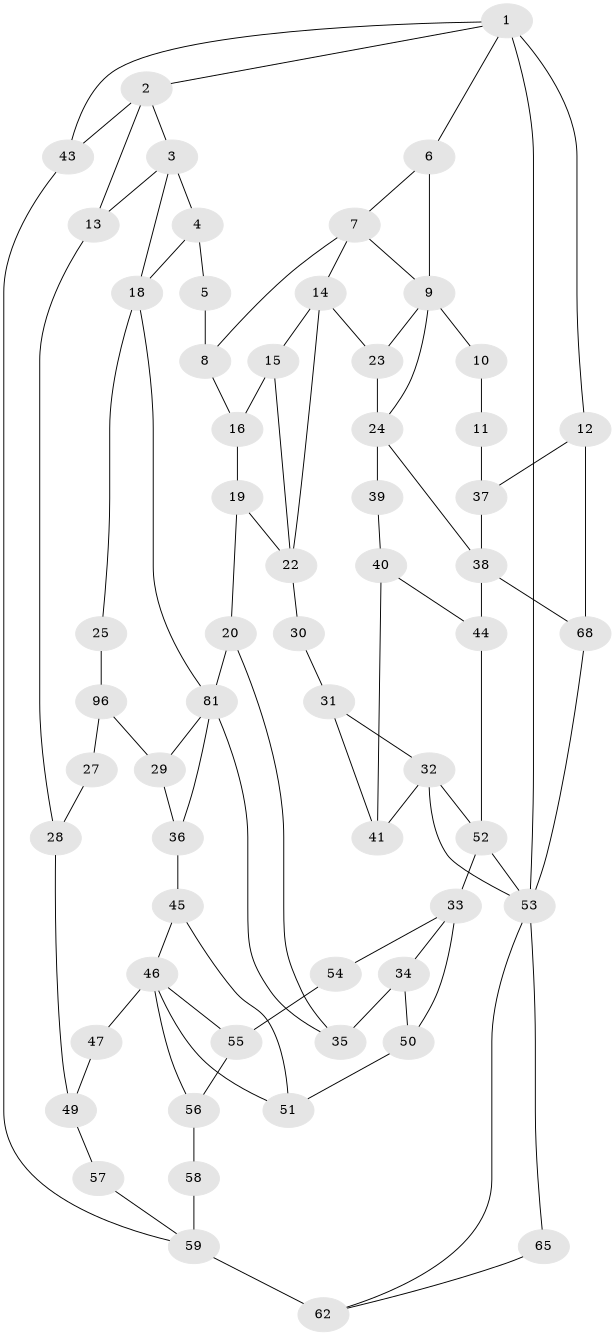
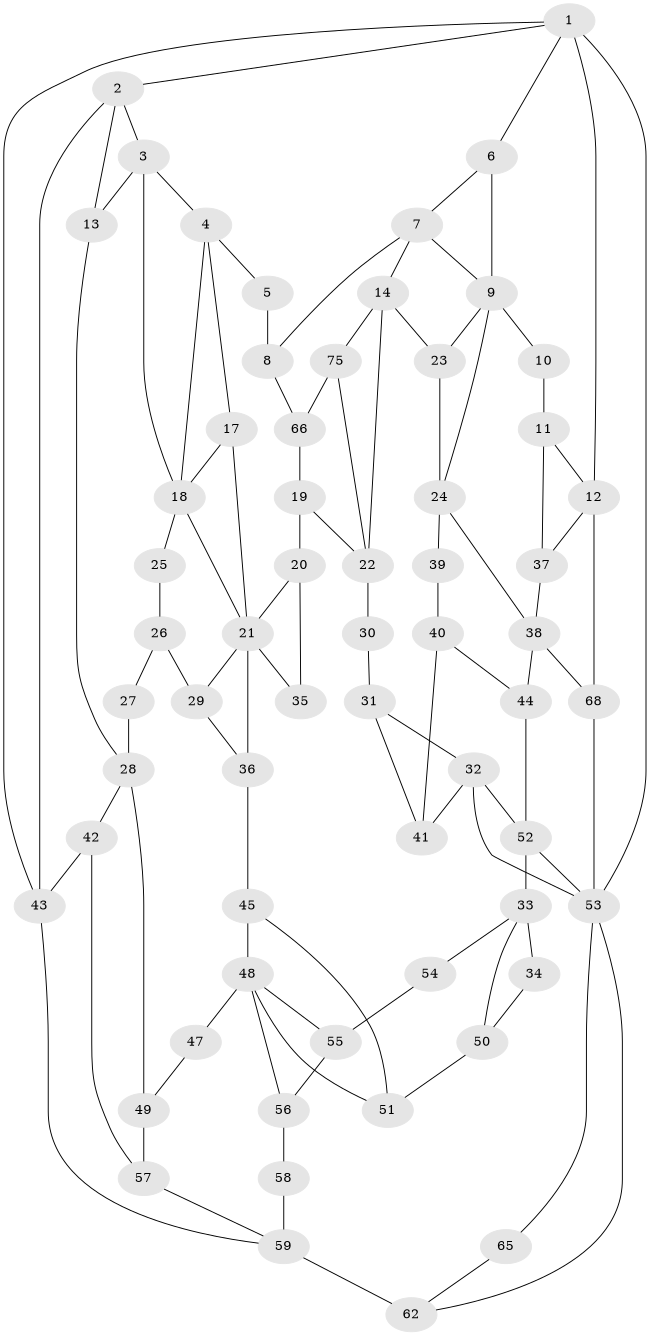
  graph {
    node [color=gray90 style=filled]
    edge [weight=1.0]
    1
    2
    6
    12
    43
    53
    3
    13
    7
    9
    37
    n12 [label=68]
    59
    n14 [label=65]
    62
    4
    18
    28
    5
-   21 [label=81]
+   17
+   21
    25
    8
-   16
+   16 [label=66]
    14
    10
    23
    24
-   15
+   15 [label=75]
    22
    19
    11
    38
    39
+   42
    49
    30
    20
    35
    29
    36
-   26 [label=96]
+   26
    45
    31
    44
    40
    27
    47
    57
    32
    41
    52
    33
    34
    50
    54
    51
    55
-   46
+   46 [label=48]
    56
    58
    1 -- 2
    1 -- 6
    1 -- 12 [weight=2.0]
    1 -- 43
    1 -- 53
    2 -- 43
    2 -- 3
    2 -- 13
    6 -- 7
    6 -- 9
    12 -- 37
    12 -- n12 [weight=2.0]
    43 -- 59
    53 -- n14
    53 -- 62
    3 -- 13
    3 -- 4 [weight=2.0]
    3 -- 18
    13 -- 28
    7 -- 9
    7 -- 8
    7 -- 14
    9 -- 10 [weight=2.0]
    9 -- 23
    9 -- 24
    37 -- 38
    n12 -- 53
    59 -- 62 [weight=2.0]
    n14 -- 62
    4 -- 18
    4 -- 5 [weight=2.0]
+   4 -- 17
    18 -- 21
    18 -- 25
+   28 -- 42
    28 -- 49 [weight=2.0]
    5 -- 8
+   17 -- 18
+   17 -- 21
    21 -- 35
    21 -- 29
    21 -- 36
    25 -- 26 [weight=2.0]
    8 -- 16
    16 -- 19
    14 -- 23
    14 -- 15 [weight=3.0]
    14 -- 22
    10 -- 11
    23 -- 24
    24 -- 38
    24 -- 39 [weight=2.0]
    15 -- 16
    15 -- 22 [weight=2.0]
    22 -- 30 [weight=2.0]
    19 -- 22
    19 -- 20
+   11 -- 12
    11 -- 37
    38 -- n12
    38 -- 44
    39 -- 40
+   42 -- 43
+   42 -- 57
    49 -- 57
    30 -- 31
    20 -- 21
    20 -- 35
    29 -- 36
    36 -- 45
    26 -- 29 [weight=2.0]
    26 -- 27 [weight=2.0]
    45 -- 51
    45 -- 46
    31 -- 32
    31 -- 41
    44 -- 52
    40 -- 44
    40 -- 41
    27 -- 28 [weight=2.0]
    47 -- 49
    57 -- 59
    32 -- 53
    32 -- 41
    32 -- 52
    52 -- 53
    52 -- 33 [weight=2.0]
    33 -- 34
    33 -- 50
    33 -- 54
-   34 -- 35
    34 -- 50
    50 -- 51
    54 -- 55
    55 -- 56
    46 -- 47 [weight=2.0]
    46 -- 51
    46 -- 55
    46 -- 56
    56 -- 58
    58 -- 59 [weight=2.0]
  }
